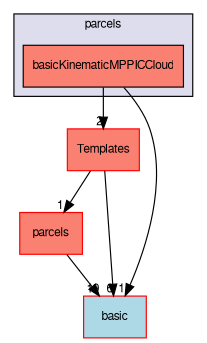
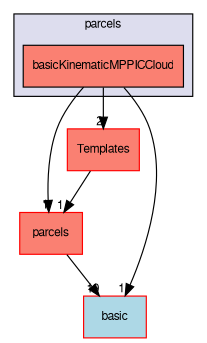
  digraph {
    compound=true
    node [fillcolor=salmon fontname=FreeSans fontsize=10 shape=box style=filled color=red]
    edge [headlabel=1 labeldistance=1.5 labelfontname=FreeSans labelfontsize=10]
    n1 [label=basicKinematicMPPICCloud pencolor=black color=""]
    n2 [label=Templates]
    n3 [label=parcels]
    n4 [fillcolor=lightblue label=basic]
    subgraph cluster_1 {
      bgcolor="#ddddee"
      fontname=FreeSans
      fontsize=10
      label=parcels
      pencolor=black
      n1
    }
    n1 -> n2 [headlabel=2]
+   n1 -> n3
    n1 -> n4
    n2 -> n3
-   n2 -> n4 [headlabel=6]
    n3 -> n4 [headlabel=19]
  }
